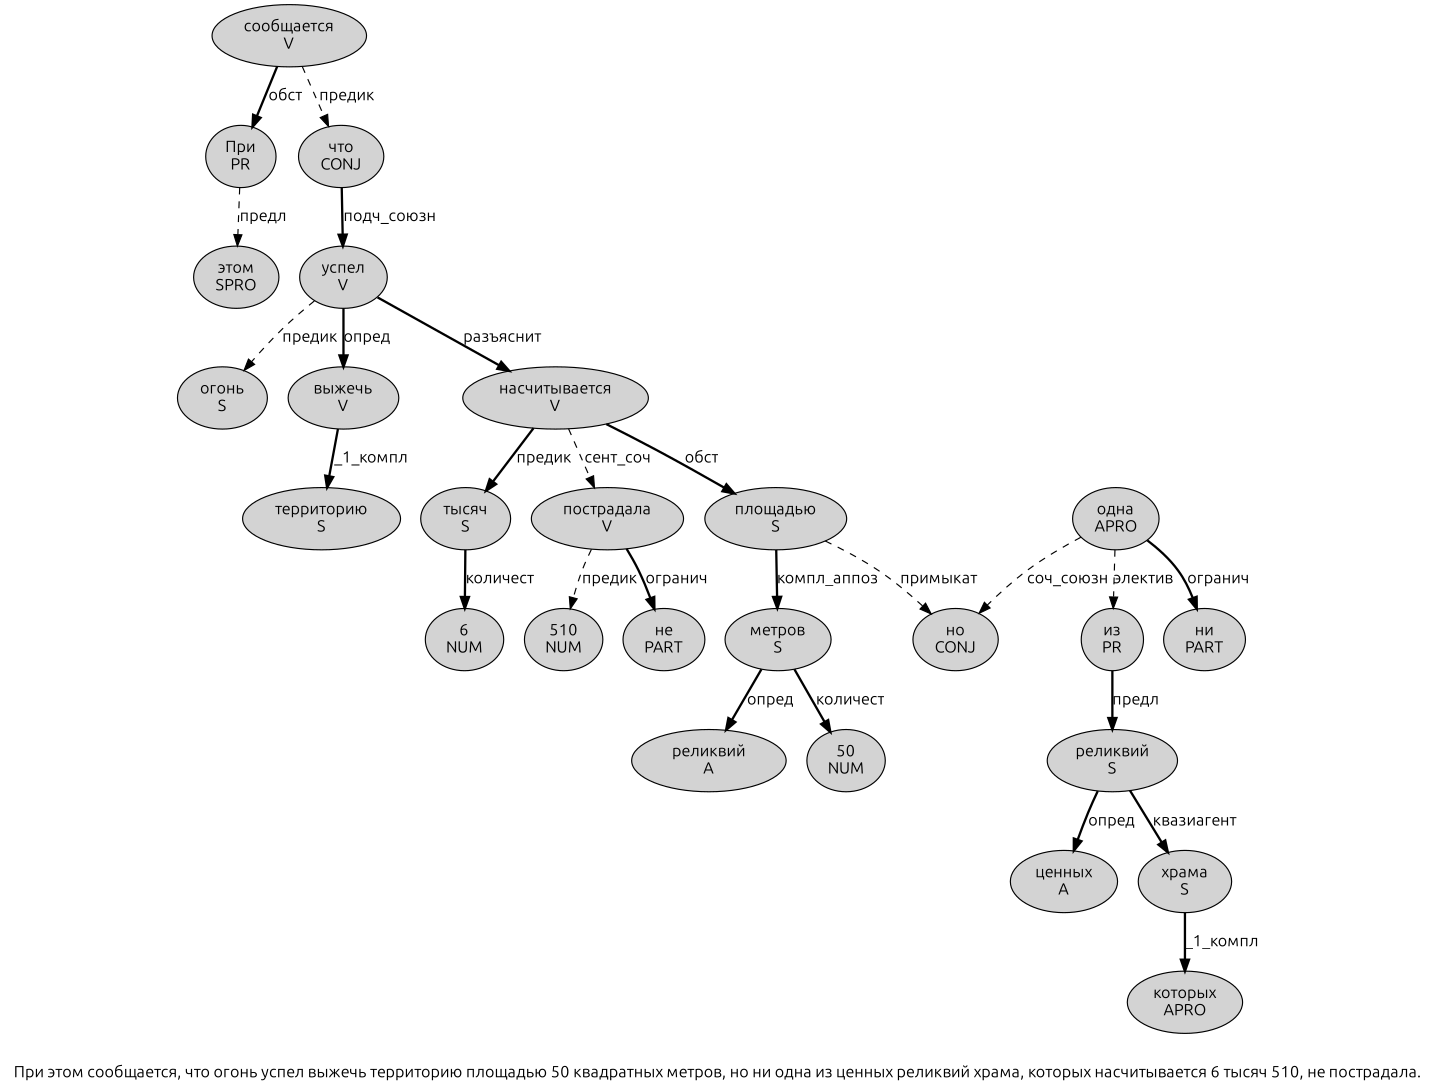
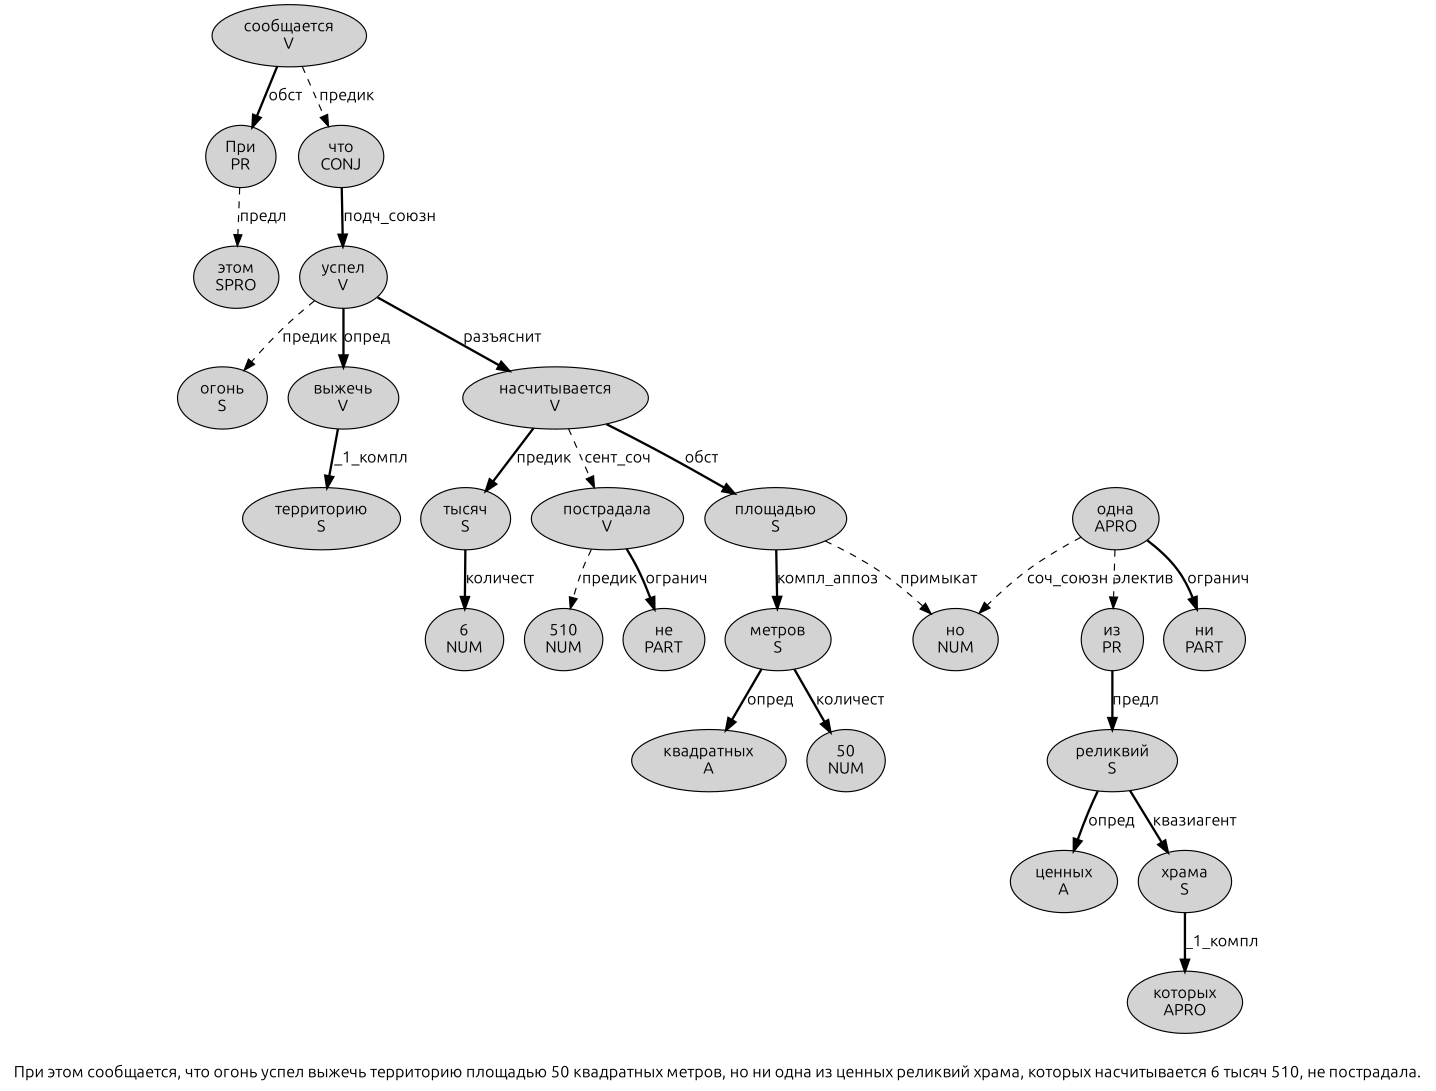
  digraph {
    fontname=Ubuntu
    label="При этом сообщается, что огонь успел выжечь территорию площадью 50 квадратных метров, но ни одна из ценных реликвий храма, которых насчитывается 6 тысяч 510, не пострадала."
    node [fillcolor=lightgray fontname=Ubuntu penwidth=1 shape=ellipse style=filled]
    edge [fontname=Ubuntu style=bold]
    n1 [label="При\nPR"]
    n2 [label="этом\nSPRO"]
    n3 [label="сообщается\nV"]
    n4 [label="что\nCONJ"]
    n5 [label="успел\nV"]
    n6 [label="огонь\nS"]
    n7 [label="выжечь\nV"]
    n8 [label="насчитывается\nV"]
    n9 [label="территорию\nS"]
    n10 [label="площадью\nS"]
    n11 [label="тысяч\nS"]
    n12 [label="пострадала\nV"]
    n13 [label="метров\nS"]
-   n14 [label="но\nCONJ"]
+   n14 [label="но\nNUM"]
    n15 [label="50\nNUM"]
-   n16 [label="реликвий\nA"]
+   n16 [label="квадратных\nA"]
    n17 [label="одна\nAPRO"]
    n18 [label="ни\nPART"]
    n19 [label="из\nPR"]
    n20 [label="реликвий\nS"]
    n21 [label="ценных\nA"]
    n22 [label="храма\nS"]
    n23 [label="которых\nAPRO"]
    n24 [label="6\nNUM"]
    n25 [label="510\nNUM"]
    n26 [label="не\nPART"]
    n1 -> n2 [label="предл" style=dashed]
    n3 -> n1 [label="обст"]
    n3 -> n4 [label="предик" style=dashed]
    n4 -> n5 [label="подч_союзн"]
    n5 -> n6 [label="предик" style=dashed]
    n5 -> n7 [label="опред"]
    n5 -> n8 [label="разъяснит"]
    n7 -> n9 [label="_1_компл"]
    n8 -> n10 [label="обст"]
    n8 -> n11 [label="предик"]
    n8 -> n12 [label="сент_соч" style=dashed]
    n10 -> n13 [label="компл_аппоз"]
    n10 -> n14 [label="примыкат" style=dashed]
    n11 -> n24 [label="количест"]
    n12 -> n25 [label="предик" style=dashed]
    n12 -> n26 [label="огранич"]
    n13 -> n15 [label="количест"]
    n13 -> n16 [label="опред"]
    n17 -> n14 [label="соч_союзн" style=dashed]
    n17 -> n18 [label="огранич"]
    n17 -> n19 [label="электив" style=dashed]
    n19 -> n20 [label="предл"]
    n20 -> n21 [label="опред"]
    n20 -> n22 [label="квазиагент"]
    n22 -> n23 [label="_1_компл"]
  }
